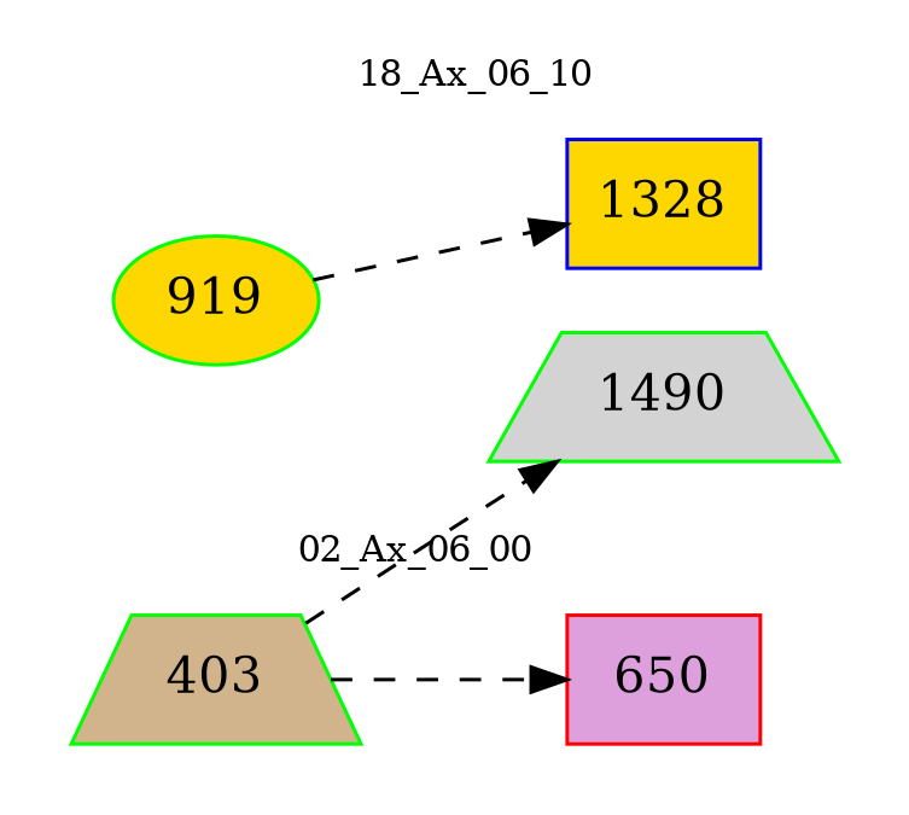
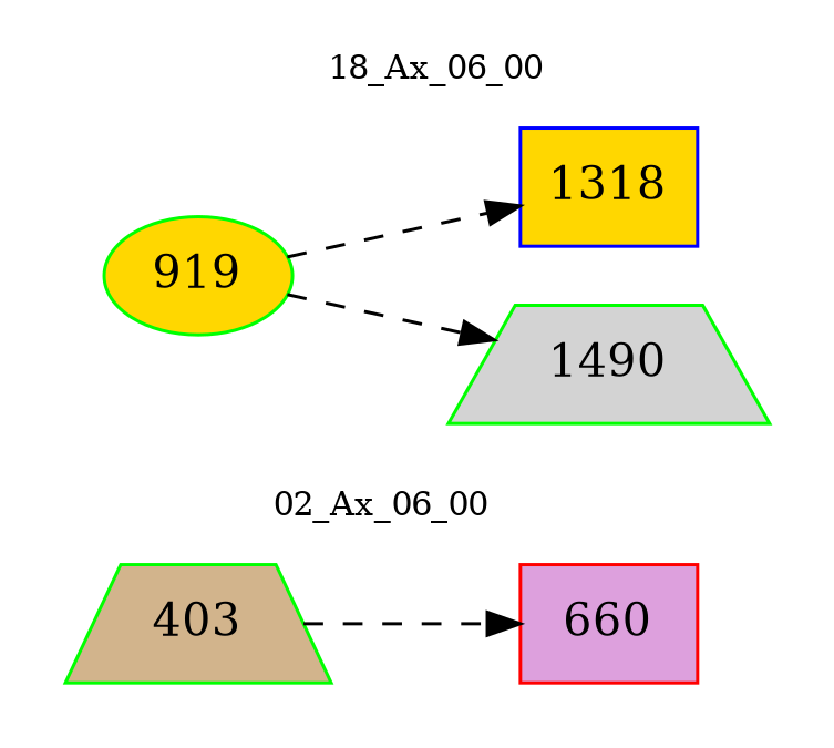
  digraph {
    rankdir=LR
    node [color=green fillcolor=gold shape=box style=filled]
    edge [color=black style=dashed]
    n1 [label=919 shape=ellipse]
-   n2 [color=blue label=1328]
+   n2 [color=blue label=1318]
    n3 [fillcolor=lightgrey label=1490 shape=trapezium]
    n4 [fillcolor=tan label=403 shape=trapezium]
-   n5 [color=red fillcolor=plum label=650]
+   n5 [color=red fillcolor=plum label=660]
    subgraph cluster_1 {
      color=white
      fontsize=10
-     label="18_Ax_06_10"
+     label="18_Ax_06_00"
      n1
      n2
      n3
    }
    subgraph cluster_2 {
      color=white
      fontsize=10
      label="02_Ax_06_00"
      n4
      n5
    }
    n1 -> n2
-   n4 -> n3
+   n1 -> n3
    n4 -> n5
  }
